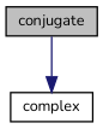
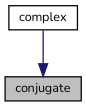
  digraph {
    rankdir=TB
    fontname=Nunito
    node [color=black fontname=Nunito fontsize=10 shape=record]
    n1 [fillcolor=grey75 fontcolor=black height=0.2 label=conjugate style=filled width=0.4]
    n2 [height=0.2 label=complex width=0.4]
-   n1 -> n2 [color=midnightblue fontname=Nunito fontsize=10 labelfontname=Helvetica labelfontsize=10 style=solid]
+   n2 -> n1 [color=midnightblue fontname=Nunito fontsize=10 labelfontname=Helvetica labelfontsize=10 style=solid]
  }
